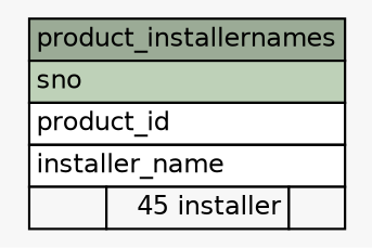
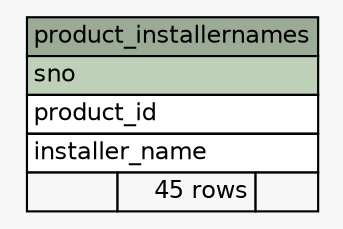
  digraph {
    bgcolor="#f7f7f7"
    fontname=Helvetica
    fontsize=11
    nodesep=0.18
    rankdir=TB
    ranksep=0.46
-   n1 [fontname=Helvetica fontsize=11 label=<     <TABLE BORDER="0" CELLBORDER="1" CELLSPACING="0" BGCOLOR="#ffffff">       <TR><TD COLSPAN="3" BGCOLOR="#9bab96" ALIGN="CENTER">product_installernames</TD></TR>       <TR><TD PORT="sno" COLSPAN="3" BGCOLOR="#bed1b8" ALIGN="LEFT">sno</TD></TR>       <TR><TD PORT="product_id" COLSPAN="3" ALIGN="LEFT">product_id</TD></TR>       <TR><TD PORT="installer_name" COLSPAN="3" ALIGN="LEFT">installer_name</TD></TR>       <TR><TD ALIGN="LEFT" BGCOLOR="#f7f7f7">  </TD><TD ALIGN="RIGHT" BGCOLOR="#f7f7f7">45 installer</TD><TD ALIGN="RIGHT" BGCOLOR="#f7f7f7">  </TD></TR>     </TABLE>> shape=plaintext]
+   n1 [fontname=Helvetica fontsize=11 label=<     <TABLE BORDER="0" CELLBORDER="1" CELLSPACING="0" BGCOLOR="#ffffff">       <TR><TD COLSPAN="3" BGCOLOR="#9bab96" ALIGN="CENTER">product_installernames</TD></TR>       <TR><TD PORT="sno" COLSPAN="3" BGCOLOR="#bed1b8" ALIGN="LEFT">sno</TD></TR>       <TR><TD PORT="product_id" COLSPAN="3" ALIGN="LEFT">product_id</TD></TR>       <TR><TD PORT="installer_name" COLSPAN="3" ALIGN="LEFT">installer_name</TD></TR>       <TR><TD ALIGN="LEFT" BGCOLOR="#f7f7f7">  </TD><TD ALIGN="RIGHT" BGCOLOR="#f7f7f7">45 rows</TD><TD ALIGN="RIGHT" BGCOLOR="#f7f7f7">  </TD></TR>     </TABLE>> shape=plaintext]
  }
